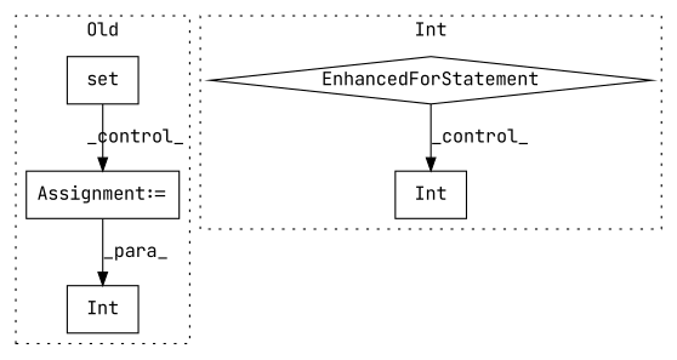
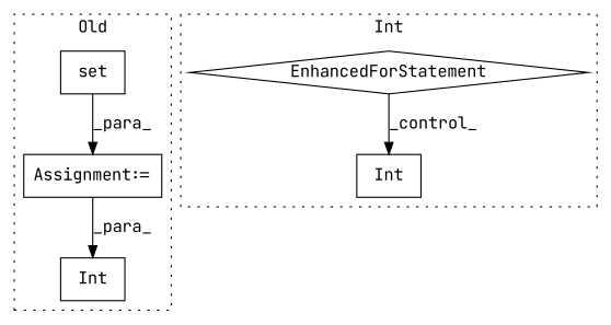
  digraph {
    fontname="JetBrains Mono"
    node [a=32 fontname="JetBrains Mono" l="4,1" shape=box]
    edge [fontname="JetBrains Mono"]
    n1 [l="15,-5" label=set s="1385,1522"]
    n2 [a=7 l=1 label="Assignment:=" s=1379]
    n3 [label=Int s="1564,1588"]
    n4 [label=Int s="1149,1154"]
    n5 [a=70 l="57,2" label=EnhancedForStatement s="1000,1082" shape=diamond]
    subgraph cluster_1 {
      label=Old
      style=dotted
      n1
      n2
      n3
    }
    subgraph cluster_2 {
      label=Int
      style=dotted
      n4
      n5
    }
-   n1 -> n2 [label=_control_]
+   n1 -> n2 [label=_para_]
    n2 -> n3 [label=_para_]
    n5 -> n4 [label=_control_]
  }
